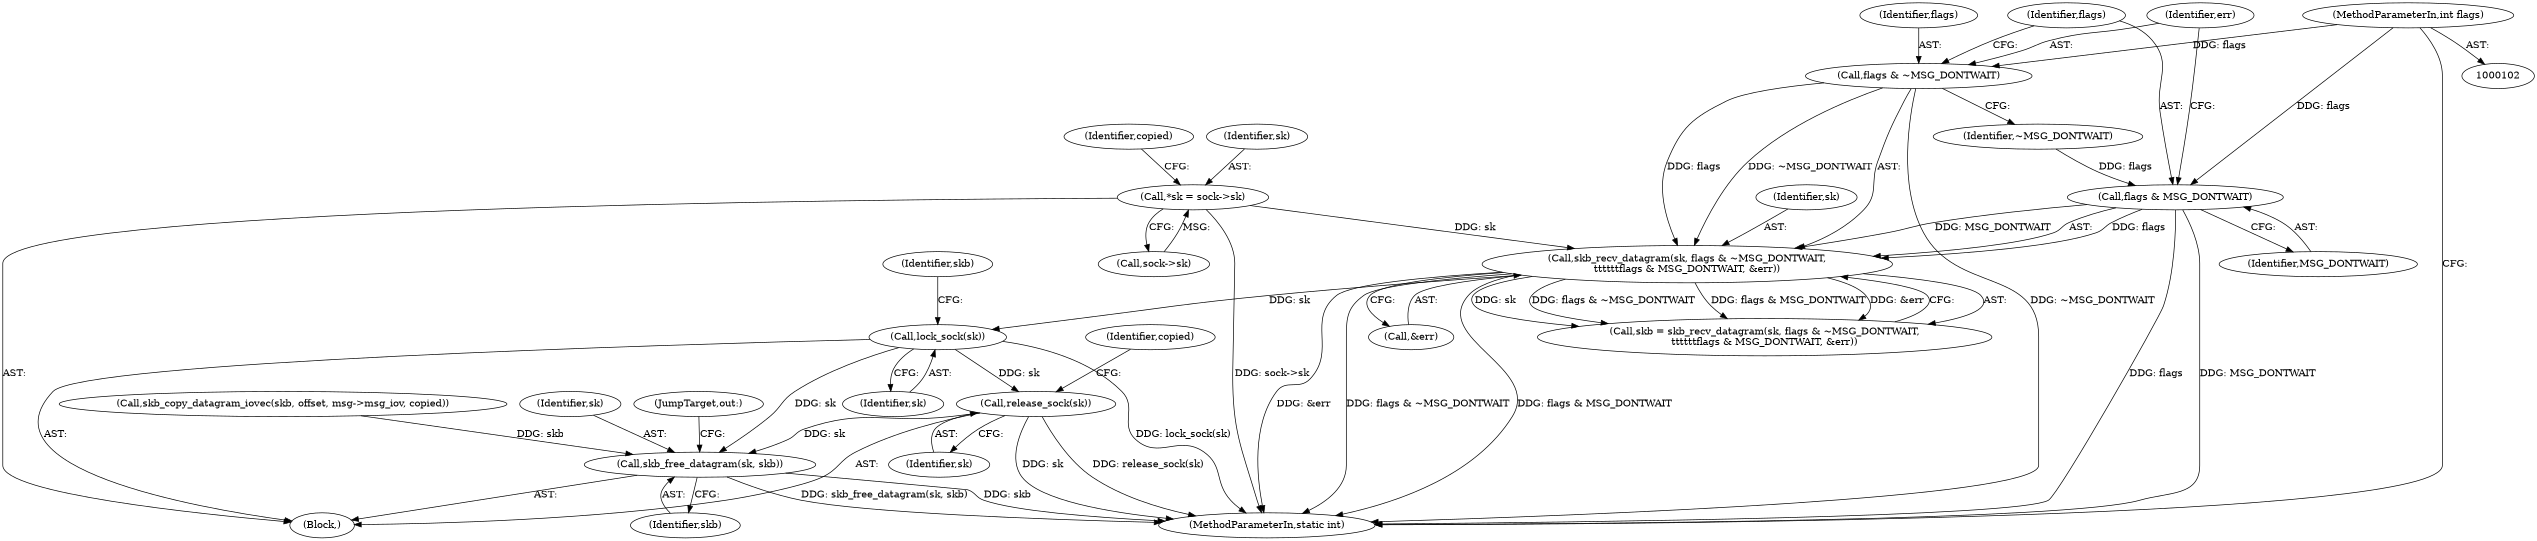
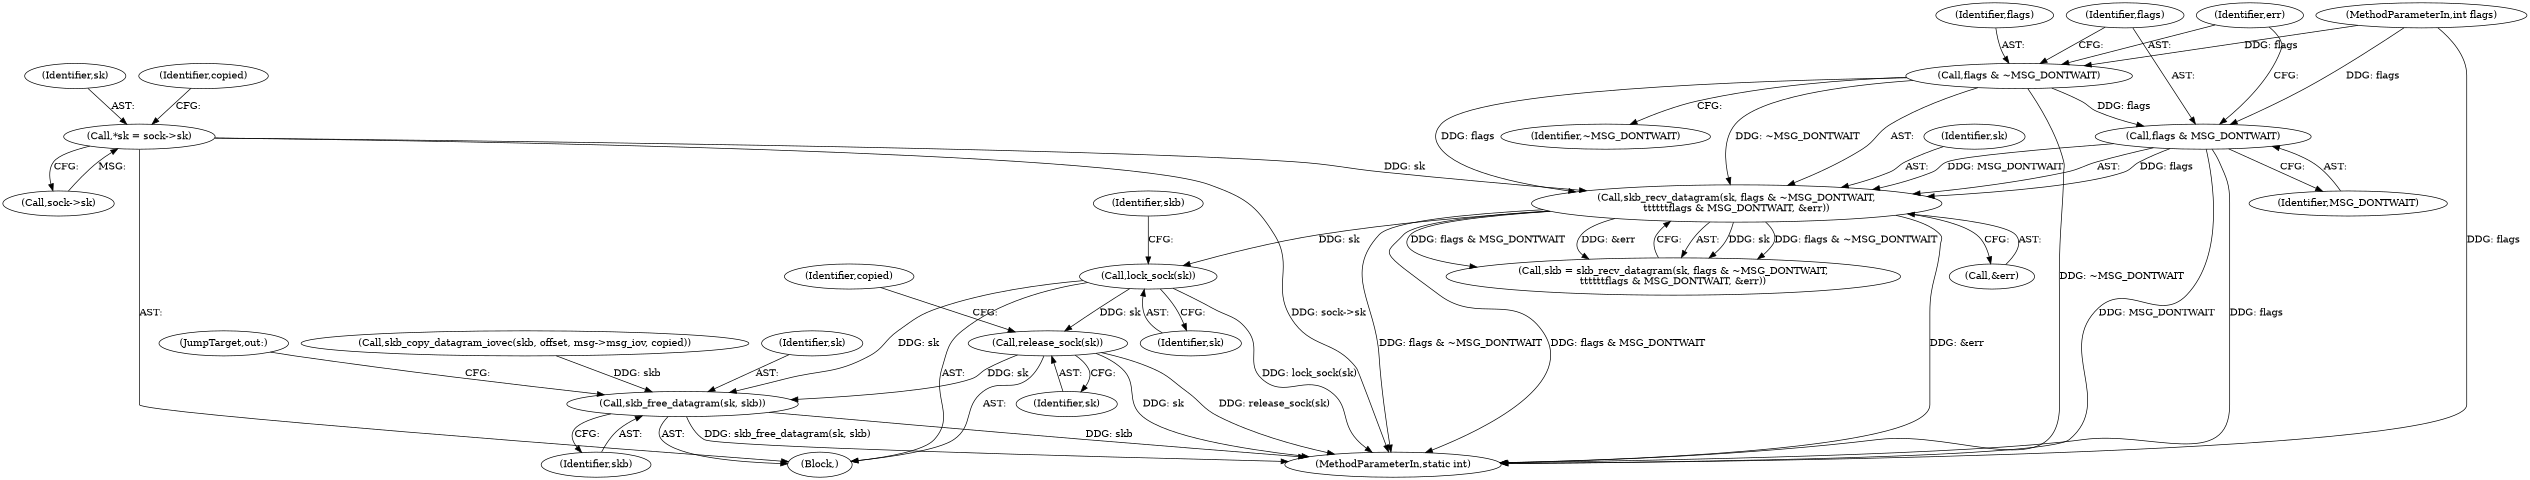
  digraph {
    n1 [label="(Call,lock_sock(sk))"]
    n2 [label="(Call,skb_free_datagram(sk, skb))"]
    n3 [label="(Call,release_sock(sk))"]
    n4 [label="(Identifier,sk)"]
    n5 [label="(Block,)"]
    n6 [label="(MethodParameterIn,static int)"]
    n7 [label="(Identifier,skb)"]
    n8 [label="(Identifier,sk)"]
    n9 [label="(Call,skb_recv_datagram(sk, flags & ~MSG_DONTWAIT,\n\t\t\t\t\t\tflags & MSG_DONTWAIT, &err))"]
    n10 [label="(Call,skb = skb_recv_datagram(sk, flags & ~MSG_DONTWAIT,\n\t\t\t\t\t\tflags & MSG_DONTWAIT, &err))"]
    n11 [label="(Call,&err)"]
    n12 [label="(Call,*sk = sock->sk)"]
    n13 [label="(Call,sock->sk)"]
    n14 [label="(Call,flags & ~MSG_DONTWAIT)"]
    n15 [label="(Call,flags & MSG_DONTWAIT)"]
    n16 [label="(Identifier,~MSG_DONTWAIT)"]
    n17 [label="(Identifier,MSG_DONTWAIT)"]
    n18 [label="(MethodParameterIn,int flags)"]
-   1000102
    n20 [label="(Identifier,sk)"]
    n21 [label="(JumpTarget,out:)"]
    n22 [label="(Identifier,sk)"]
    n23 [label="(Call,skb_copy_datagram_iovec(skb, offset, msg->msg_iov, copied))"]
    n24 [label="(Identifier,err)"]
    n25 [label="(Identifier,flags)"]
    n26 [label="(Identifier,skb)"]
    n27 [label="(Identifier,copied)"]
    n28 [label="(Identifier,copied)"]
    n29 [label="(Identifier,flags)"]
    n30 [label="(Identifier,sk)"]
    n1 -> n2 [label="DDG: sk"]
    n1 -> n3 [label="DDG: sk"]
    n1 -> n4 [label="CFG: "]
    n1 -> n5 [label="AST: "]
    n1 -> n6 [label="DDG: lock_sock(sk)"]
    n2 -> n5 [label="AST: "]
    n2 -> n6 [label="DDG: skb_free_datagram(sk, skb)"]
    n2 -> n6 [label="DDG: skb"]
    n2 -> n7 [label="CFG: "]
    n3 -> n2 [label="DDG: sk"]
    n3 -> n5 [label="AST: "]
    n3 -> n6 [label="DDG: release_sock(sk)"]
    n3 -> n6 [label="DDG: sk"]
    n3 -> n8 [label="CFG: "]
    n4 -> n1 [label="AST: "]
    n7 -> n2 [label="AST: "]
    n8 -> n3 [label="AST: "]
    n9 -> n1 [label="DDG: sk"]
    n9 -> n6 [label="DDG: &err"]
    n9 -> n6 [label="DDG: flags & ~MSG_DONTWAIT"]
    n9 -> n6 [label="DDG: flags & MSG_DONTWAIT"]
    n9 -> n10 [label="AST: "]
    n9 -> n10 [label="DDG: sk"]
    n9 -> n10 [label="DDG: flags & ~MSG_DONTWAIT"]
    n9 -> n10 [label="DDG: flags & MSG_DONTWAIT"]
    n9 -> n10 [label="DDG: &err"]
    n9 -> n11 [label="CFG: "]
    n10 -> n9 [label="CFG: "]
    n11 -> n9 [label="AST: "]
    n12 -> n5 [label="AST: "]
    n12 -> n6 [label="DDG: sock->sk"]
    n12 -> n9 [label="DDG: sk"]
    n12 -> n13 [label="CFG: "]
    n13 -> n12 [label="MSG: "]
    n14 -> n6 [label="DDG: ~MSG_DONTWAIT"]
    n14 -> n9 [label="AST: "]
    n14 -> n9 [label="DDG: flags"]
    n14 -> n9 [label="DDG: ~MSG_DONTWAIT"]
-   n16 -> n15 [label="DDG: flags"]
+   n14 -> n15 [label="DDG: flags"]
    n14 -> n16 [label="CFG: "]
    n15 -> n6 [label="DDG: MSG_DONTWAIT"]
    n15 -> n6 [label="DDG: flags"]
    n15 -> n9 [label="AST: "]
    n15 -> n9 [label="DDG: flags"]
    n15 -> n9 [label="DDG: MSG_DONTWAIT"]
    n15 -> n17 [label="CFG: "]
    n17 -> n15 [label="AST: "]
-   n18 -> n6 [label="CFG: "]
+   n18 -> n6 [label="DDG: flags"]
    n18 -> n14 [label="DDG: flags"]
    n18 -> n15 [label="DDG: flags"]
-   n18 -> 1000102 [label="AST: "]
    n20 -> n12 [label="AST: "]
    n21 -> n2 [label="CFG: "]
    n22 -> n9 [label="AST: "]
    n23 -> n2 [label="DDG: skb"]
    n24 -> n14 [label="AST: "]
    n24 -> n15 [label="CFG: "]
    n25 -> n14 [label="AST: "]
    n26 -> n1 [label="CFG: "]
    n27 -> n3 [label="CFG: "]
    n28 -> n12 [label="CFG: "]
    n29 -> n14 [label="CFG: "]
    n29 -> n15 [label="AST: "]
    n30 -> n2 [label="AST: "]
  }
